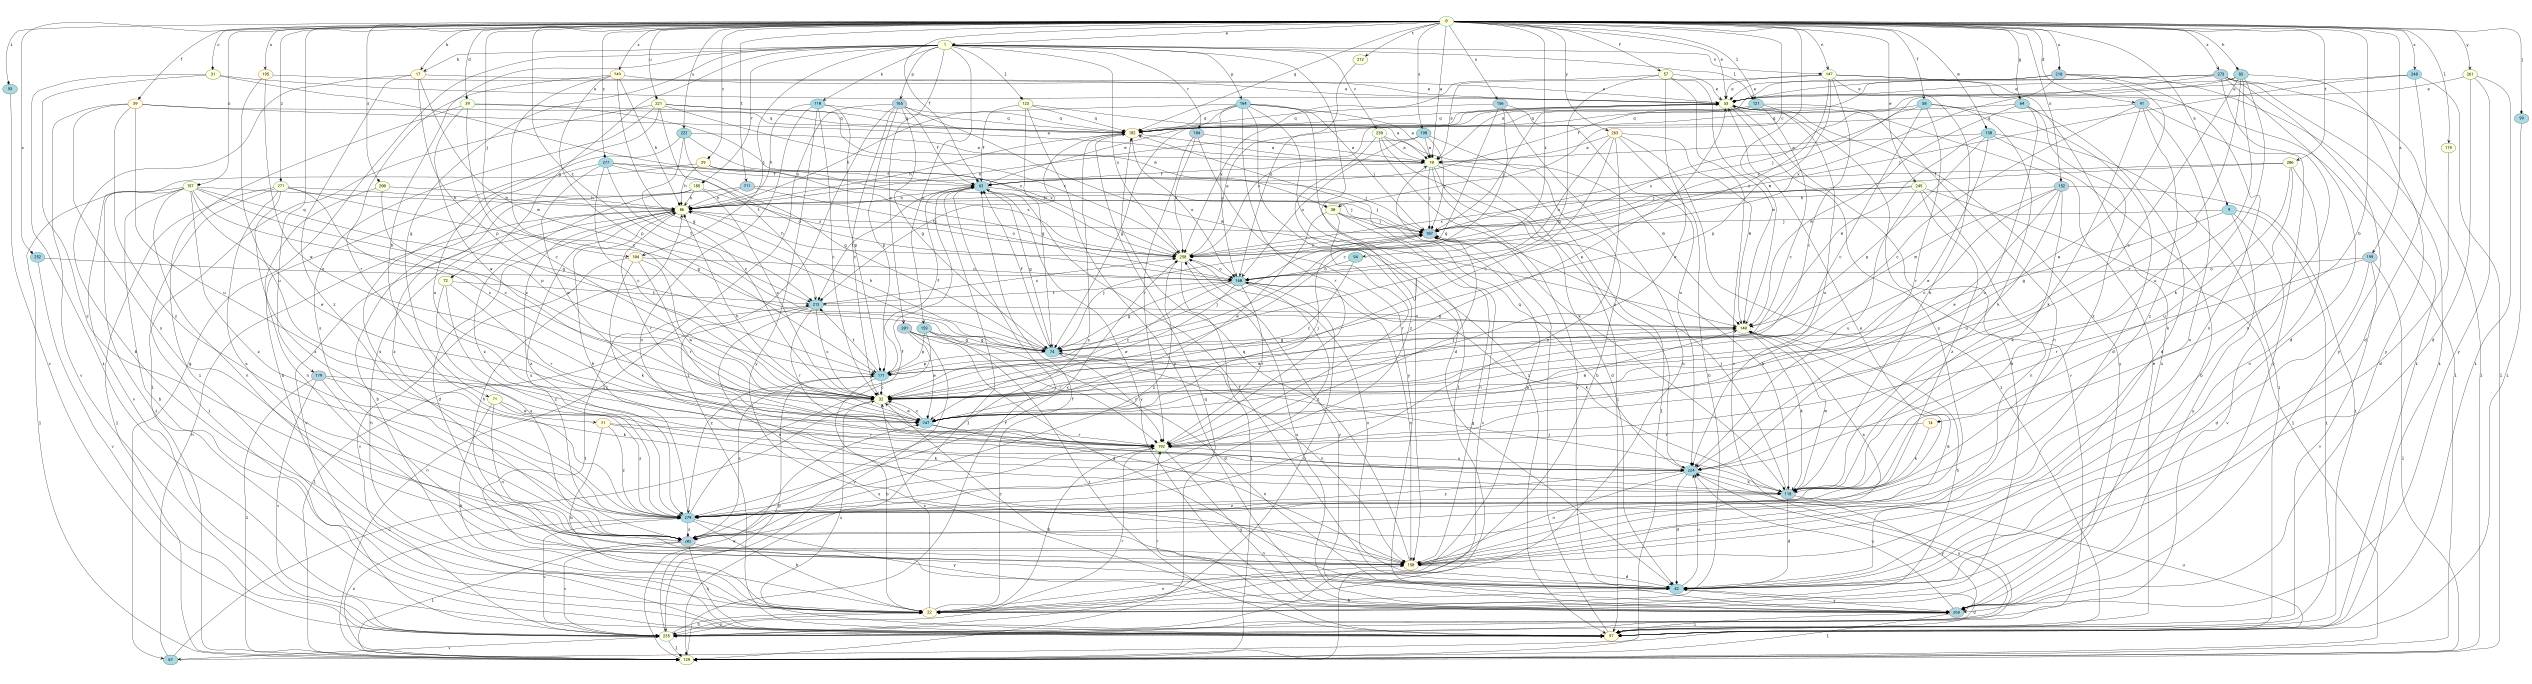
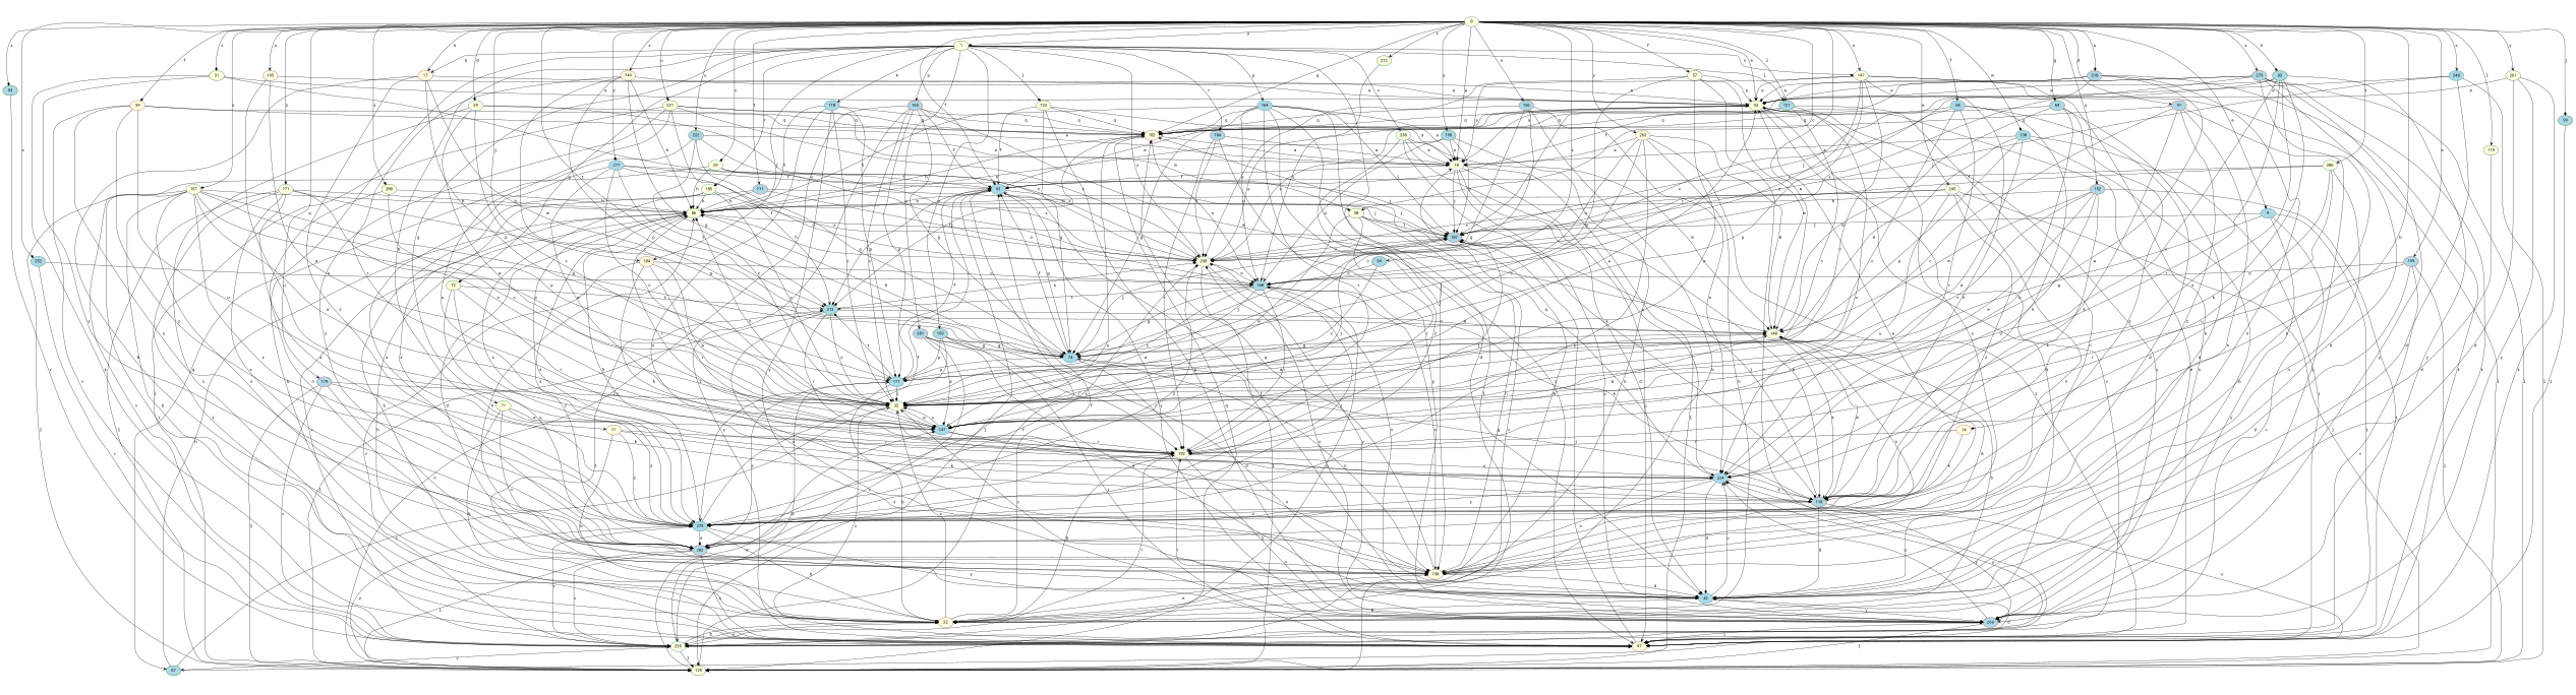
  strict digraph {
    fontname="Roboto Mono"
    node [color=teal fillcolor=lightyellow fontname="Roboto Mono" style=filled]
    edge [arrowhead=vee fontname="Roboto Mono"]
    1 [color=darkgreen]
    0
    9 [fillcolor=lightblue]
    10
    14 [color=brown]
    17 [color=brown]
-   29 [color=brown]
+   29
    30 [color=darkgreen]
    31 [color=darkgreen]
    39
    41 [color=brown fillcolor=lightblue]
    53 [color=darkgreen]
    57 [color=darkgreen]
    58 [fillcolor=lightblue]
    59 [color=brown]
    63 [fillcolor=lightblue]
    64 [color=darkgreen fillcolor=lightblue]
    83 [color=darkgreen fillcolor=lightblue]
    93 [color=darkgreen fillcolor=lightblue]
    94 [color=darkgreen fillcolor=lightblue]
    99 [color=darkgreen fillcolor=lightblue]
    104 [color=brown]
    119 [color=darkgreen]
    121 [color=darkgreen fillcolor=lightblue]
    130 [fillcolor=lightblue]
    140
    147
    152 [color=brown fillcolor=lightblue]
    156 [color=brown fillcolor=lightblue]
    157
    179 [color=brown fillcolor=lightblue]
    182 [color=brown]
    195 [color=brown]
    198 [color=darkgreen fillcolor=lightblue]
    199 [color=brown fillcolor=lightblue]
    200 [color=darkgreen]
    206
    211 [color=brown fillcolor=lightblue]
    212 [color=darkgreen]
    213 [color=darkgreen fillcolor=lightblue]
    218 [color=brown fillcolor=lightblue]
    221 [color=darkgreen]
    223 [color=darkgreen fillcolor=lightblue]
    245
    248 [fillcolor=lightblue]
    249 [color=brown]
    252 [fillcolor=lightblue]
    261 [color=darkgreen]
    263 [color=brown]
    271
    273 [color=brown fillcolor=lightblue]
    277 [fillcolor=lightblue]
    21 [color=brown]
    67 [color=darkgreen fillcolor=lightblue]
    71 [color=darkgreen]
    72 [color=darkgreen]
    110 [fillcolor=lightblue]
    123 [color=darkgreen]
    150 [color=brown]
    159 [color=darkgreen fillcolor=lightblue]
    164 [fillcolor=lightblue]
    165 [color=brown fillcolor=lightblue]
    184 [color=brown fillcolor=lightblue]
    185
    201 [color=brown fillcolor=lightblue]
    230
    258
    74 [fillcolor=lightblue]
    97 [color=brown]
    107 [color=brown fillcolor=lightblue]
    235
    268 [color=brown fillcolor=lightblue]
    42 [fillcolor=lightblue]
    129 [color=darkgreen]
    118 [color=brown fillcolor=lightblue]
    192
    22 [color=brown]
    171 [fillcolor=lightblue]
    279 [fillcolor=lightblue]
    86 [color=darkgreen]
    247 [fillcolor=lightblue]
    202 [color=brown fillcolor=lightblue]
    32
    224 [fillcolor=lightblue]
    160 [color=darkgreen fillcolor=lightblue]
    1 -> 17 [label=b]
    1 -> 104 [label=j]
    1 -> 121 [arrowhead=diamond label=l]
    1 -> 147 [arrowhead=diamond label=n]
    1 -> 21 [label=b]
    1 -> 67 [label=g]
    1 -> 71 [label=g]
    1 -> 72 [arrowhead=diamond label=g]
    1 -> 110 [label=k]
    1 -> 123 [arrowhead=diamond label=l]
    1 -> 150 [arrowhead=diamond label=n]
    1 -> 159 [label=o]
    1 -> 164 [label=p]
    1 -> 165 [label=p]
    1 -> 184 [arrowhead=diamond label=r]
    1 -> 185 [arrowhead=diamond label=r]
    1 -> 201 [label=s]
    1 -> 230 [label=v]
    1 -> 258 [label=x]
    0 -> 1 [arrowhead=diamond label=a]
    0 -> 9 [arrowhead=diamond label=a]
    0 -> 10 [arrowhead=diamond label=a]
    0 -> 14 [arrowhead=diamond label=b]
    0 -> 17 [label=b]
    0 -> 29 [arrowhead=diamond label=c]
    0 -> 30 [label=c]
    0 -> 31 [arrowhead=diamond label=c]
    0 -> 39 [arrowhead=diamond label=d]
    0 -> 41 [label=d]
    0 -> 53 [label=e]
    0 -> 57 [label=f]
    0 -> 58 [label=f]
    0 -> 59 [arrowhead=diamond label=f]
    0 -> 63 [arrowhead=diamond label=f]
    0 -> 64 [arrowhead=diamond label=g]
    0 -> 83 [arrowhead=diamond label=h]
    0 -> 93 [arrowhead=diamond label=i]
    0 -> 94 [label=i]
    0 -> 99 [arrowhead=diamond label=j]
    0 -> 104 [label=j]
    0 -> 119 [label=l]
    0 -> 121 [label=l]
    0 -> 130 [arrowhead=diamond label=m]
    0 -> 140 [label=m]
    0 -> 147 [label=n]
    0 -> 152 [arrowhead=diamond label=o]
    0 -> 156 [label=o]
    0 -> 157 [arrowhead=diamond label=o]
    0 -> 179 [label=q]
    0 -> 182 [arrowhead=diamond label=q]
    0 -> 195 [label=s]
    0 -> 198 [label=s]
    0 -> 199 [label=s]
    0 -> 200 [arrowhead=diamond label=s]
    0 -> 206 [label=t]
    0 -> 211 [label=t]
    0 -> 212 [label=t]
    0 -> 213 [label=t]
    0 -> 218 [arrowhead=diamond label=u]
    0 -> 221 [arrowhead=diamond label=u]
    0 -> 223 [label=u]
    0 -> 245 [label=w]
    0 -> 248 [label=x]
    0 -> 249 [label=x]
    0 -> 252 [arrowhead=diamond label=x]
    0 -> 261 [label=y]
    0 -> 263 [label=y]
    0 -> 271 [arrowhead=diamond label=z]
    0 -> 273 [label=z]
    0 -> 277 [arrowhead=diamond label=z]
    9 -> 74 [label=g]
    9 -> 97 [label=i]
    9 -> 107 [label=j]
    9 -> 235 [arrowhead=diamond label=v]
    9 -> 268 [label=y]
    10 -> 63 [arrowhead=diamond label=f]
    10 -> 97 [label=i]
    10 -> 107 [arrowhead=diamond label=j]
    10 -> 268 [label=y]
    10 -> 42 [arrowhead=diamond label=d]
    10 -> 129 [label=l]
    14 -> 118 [label=k]
    14 -> 192 [arrowhead=diamond label=r]
    17 -> 53 [label=e]
    17 -> 140 [arrowhead=diamond label=m]
    17 -> 22 [arrowhead=diamond label=b]
    17 -> 171 [label=p]
    17 -> 279 [label=z]
    29 -> 63 [label=f]
    29 -> 258 [label=x]
    29 -> 235 [label=v]
    29 -> 86 [arrowhead=diamond label=h]
    30 -> 150 [arrowhead=diamond label=n]
    30 -> 107 [arrowhead=diamond label=j]
    30 -> 235 [arrowhead=diamond label=v]
    30 -> 192 [arrowhead=diamond label=r]
    30 -> 247 [arrowhead=diamond label=w]
    31 -> 53 [label=e]
    31 -> 258 [arrowhead=diamond label=x]
    31 -> 97 [arrowhead=diamond label=i]
    31 -> 202 [label=s]
    39 -> 182 [arrowhead=diamond label=q]
    39 -> 258 [label=x]
    39 -> 97 [label=i]
    39 -> 247 [arrowhead=diamond label=w]
    39 -> 32 [arrowhead=diamond label=c]
    41 -> 182 [arrowhead=diamond label=q]
    41 -> 150 [arrowhead=diamond label=n]
    41 -> 268 [label=y]
    41 -> 118 [label=k]
    41 -> 279 [label=z]
    41 -> 32 [arrowhead=diamond label=c]
    53 -> 182 [label=q]
    53 -> 258 [label=x]
    53 -> 235 [label=v]
    53 -> 268 [arrowhead=diamond label=y]
    53 -> 22 [arrowhead=diamond label=b]
    53 -> 202 [label=s]
    57 -> 53 [label=e]
    57 -> 140 [arrowhead=diamond label=m]
    57 -> 258 [arrowhead=diamond label=x]
    57 -> 74 [label=g]
    57 -> 235 [label=v]
    57 -> 247 [arrowhead=diamond label=w]
    58 -> 182 [label=q]
    58 -> 258 [label=x]
    58 -> 42 [arrowhead=diamond label=d]
    58 -> 118 [label=k]
    58 -> 192 [label=r]
    58 -> 32 [label=c]
    59 -> 10 [label=a]
    59 -> 182 [label=q]
    59 -> 235 [label=v]
    59 -> 279 [arrowhead=diamond label=z]
    59 -> 202 [label=s]
    59 -> 224 [label=u]
    63 -> 53 [arrowhead=diamond label=e]
    63 -> 213 [arrowhead=diamond label=t]
    63 -> 74 [label=g]
    63 -> 107 [label=j]
    63 -> 268 [arrowhead=diamond label=y]
    63 -> 129 [arrowhead=diamond label=l]
    63 -> 86 [label=h]
    64 -> 140 [arrowhead=diamond label=m]
    64 -> 182 [label=q]
    64 -> 42 [label=d]
    64 -> 279 [arrowhead=diamond label=z]
    64 -> 224 [label=u]
    83 -> 53 [arrowhead=diamond label=e]
    83 -> 258 [label=x]
    83 -> 268 [label=y]
    83 -> 118 [arrowhead=diamond label=k]
    83 -> 192 [arrowhead=diamond label=r]
    83 -> 32 [label=c]
    83 -> 224 [label=u]
    93 -> 235 [label=v]
    94 -> 32 [arrowhead=diamond label=c]
    94 -> 160 [arrowhead=diamond label=o]
    99 -> 97 [label=i]
    104 -> 235 [label=v]
    104 -> 118 [label=k]
    104 -> 192 [label=r]
    104 -> 247 [label=w]
    104 -> 160 [label=o]
    119 -> 42 [arrowhead=diamond label=d]
    121 -> 182 [label=q]
    121 -> 150 [arrowhead=diamond label=n]
    121 -> 107 [label=j]
    121 -> 32 [arrowhead=diamond label=c]
    121 -> 224 [arrowhead=diamond label=u]
    130 -> 10 [label=a]
    130 -> 140 [label=m]
    130 -> 97 [label=i]
    130 -> 22 [arrowhead=diamond label=b]
    130 -> 171 [arrowhead=diamond label=p]
    130 -> 247 [arrowhead=diamond label=w]
    140 -> 74 [label=g]
    140 -> 118 [label=k]
    140 -> 22 [label=b]
    140 -> 202 [label=s]
    147 -> 10 [label=a]
    147 -> 53 [label=e]
    147 -> 97 [arrowhead=diamond label=i]
    147 -> 129 [label=l]
    147 -> 118 [arrowhead=diamond label=k]
    147 -> 171 [label=p]
    147 -> 32 [arrowhead=diamond label=c]
    147 -> 160 [label=o]
    152 -> 140 [label=m]
    152 -> 97 [arrowhead=diamond label=i]
    152 -> 118 [arrowhead=diamond label=k]
    152 -> 86 [label=h]
    152 -> 247 [label=w]
    152 -> 32 [label=c]
    152 -> 224 [label=u]
    156 -> 182 [label=q]
    156 -> 74 [label=g]
    156 -> 22 [label=b]
    156 -> 32 [arrowhead=diamond label=c]
    156 -> 224 [arrowhead=diamond label=u]
    157 -> 150 [label=n]
    157 -> 74 [arrowhead=diamond label=g]
    157 -> 97 [label=i]
    157 -> 129 [arrowhead=diamond label=l]
    157 -> 22 [label=b]
    157 -> 171 [arrowhead=diamond label=p]
    157 -> 279 [label=z]
    157 -> 86 [label=h]
    157 -> 247 [label=w]
    157 -> 32 [label=c]
    179 -> 150 [label=n]
    179 -> 235 [label=v]
    179 -> 129 [label=l]
    179 -> 118 [label=k]
    179 -> 32 [arrowhead=diamond label=c]
    182 -> 10 [arrowhead=diamond label=a]
    182 -> 213 [arrowhead=diamond label=t]
    182 -> 86 [arrowhead=diamond label=h]
    182 -> 202 [arrowhead=diamond label=s]
    182 -> 160 [arrowhead=diamond label=o]
    195 -> 53 [label=e]
    195 -> 247 [arrowhead=diamond label=w]
    195 -> 224 [label=u]
    198 -> 10 [arrowhead=diamond label=a]
    198 -> 107 [arrowhead=diamond label=j]
    198 -> 22 [arrowhead=diamond label=b]
    198 -> 86 [arrowhead=diamond label=h]
    198 -> 160 [label=o]
    199 -> 235 [arrowhead=diamond label=v]
    199 -> 42 [arrowhead=diamond label=d]
    199 -> 129 [label=l]
    199 -> 192 [arrowhead=diamond label=r]
    199 -> 160 [label=o]
    200 -> 150 [label=n]
    200 -> 86 [label=h]
    200 -> 32 [label=c]
    206 -> 63 [arrowhead=diamond label=f]
    206 -> 150 [arrowhead=diamond label=n]
    206 -> 107 [label=j]
    206 -> 118 [label=k]
    206 -> 224 [arrowhead=diamond label=u]
    211 -> 107 [arrowhead=diamond label=j]
    211 -> 279 [arrowhead=diamond label=z]
    211 -> 86 [label=h]
    211 -> 160 [label=o]
    212 -> 160 [label=o]
    213 -> 140 [label=m]
    213 -> 150 [arrowhead=diamond label=n]
    213 -> 258 [arrowhead=diamond label=x]
    213 -> 129 [label=l]
    213 -> 192 [label=r]
    213 -> 32 [arrowhead=diamond label=c]
    218 -> 10 [arrowhead=diamond label=a]
    218 -> 53 [arrowhead=diamond label=e]
    218 -> 150 [label=n]
    218 -> 97 [arrowhead=diamond label=i]
    218 -> 107 [label=j]
    218 -> 247 [label=w]
    221 -> 30 [arrowhead=diamond label=m]
    221 -> 182 [label=q]
    221 -> 213 [label=t]
    221 -> 258 [label=x]
    221 -> 129 [arrowhead=diamond label=l]
    221 -> 202 [label=s]
    221 -> 224 [arrowhead=diamond label=u]
    223 -> 10 [label=a]
    223 -> 258 [label=x]
    223 -> 74 [label=g]
    223 -> 22 [arrowhead=diamond label=b]
    223 -> 32 [arrowhead=diamond label=c]
    245 -> 150 [arrowhead=diamond label=n]
    245 -> 258 [label=x]
    245 -> 129 [label=l]
    245 -> 279 [label=z]
    245 -> 86 [arrowhead=diamond label=h]
    245 -> 224 [label=u]
    248 -> 53 [arrowhead=diamond label=e]
    248 -> 107 [arrowhead=diamond label=j]
    248 -> 42 [label=d]
    248 -> 129 [label=l]
    249 -> 53 [label=e]
    249 -> 74 [label=g]
    249 -> 192 [label=r]
    249 -> 171 [label=p]
    249 -> 86 [arrowhead=diamond label=h]
    249 -> 32 [arrowhead=diamond label=c]
    252 -> 235 [arrowhead=diamond label=v]
    252 -> 160 [label=o]
    261 -> 53 [arrowhead=diamond label=e]
    261 -> 97 [arrowhead=diamond label=i]
    261 -> 268 [arrowhead=diamond label=y]
    261 -> 42 [label=d]
    263 -> 10 [arrowhead=diamond label=a]
    263 -> 140 [label=m]
    263 -> 97 [label=i]
    263 -> 22 [label=b]
    263 -> 202 [label=s]
    263 -> 32 [arrowhead=diamond label=c]
    263 -> 160 [arrowhead=diamond label=o]
    271 -> 74 [label=g]
    271 -> 97 [label=i]
    271 -> 129 [label=l]
    271 -> 279 [label=z]
    271 -> 86 [arrowhead=diamond label=h]
    271 -> 202 [arrowhead=diamond label=s]
    271 -> 32 [label=c]
    273 -> 53 [arrowhead=diamond label=e]
    273 -> 63 [label=f]
    273 -> 150 [arrowhead=diamond label=n]
    273 -> 258 [arrowhead=diamond label=x]
    273 -> 97 [arrowhead=diamond label=i]
    273 -> 268 [arrowhead=diamond label=y]
    273 -> 42 [label=d]
    273 -> 129 [arrowhead=diamond label=l]
    277 -> 63 [arrowhead=diamond label=f]
    277 -> 213 [arrowhead=diamond label=t]
    277 -> 107 [arrowhead=diamond label=j]
    277 -> 247 [label=w]
    277 -> 202 [arrowhead=diamond label=s]
    277 -> 32 [arrowhead=diamond label=c]
    277 -> 160 [arrowhead=diamond label=o]
    21 -> 118 [arrowhead=diamond label=k]
    21 -> 192 [arrowhead=diamond label=r]
    21 -> 22 [label=b]
    21 -> 279 [label=z]
    67 -> 86 [label=h]
    67 -> 32 [label=c]
    67 -> 224 [arrowhead=diamond label=u]
    71 -> 150 [label=n]
    71 -> 22 [label=b]
    71 -> 279 [label=z]
    71 -> 247 [label=w]
    72 -> 213 [label=t]
    72 -> 192 [arrowhead=diamond label=r]
    72 -> 279 [label=z]
    72 -> 202 [label=s]
    110 -> 182 [arrowhead=diamond label=q]
    110 -> 150 [arrowhead=diamond label=n]
    110 -> 268 [label=y]
    110 -> 171 [arrowhead=diamond label=p]
    110 -> 86 [arrowhead=diamond label=h]
    110 -> 32 [arrowhead=diamond label=c]
    123 -> 10 [arrowhead=diamond label=a]
    123 -> 63 [label=f]
    123 -> 182 [arrowhead=diamond label=q]
    123 -> 74 [label=g]
    123 -> 268 [arrowhead=diamond label=y]
    150 -> 140 [arrowhead=diamond label=m]
    150 -> 182 [arrowhead=diamond label=q]
    150 -> 42 [arrowhead=diamond label=d]
    159 -> 74 [arrowhead=diamond label=g]
    159 -> 97 [label=i]
    159 -> 42 [label=d]
    159 -> 171 [label=p]
    159 -> 279 [label=z]
    164 -> 10 [arrowhead=diamond label=a]
    164 -> 182 [label=q]
    164 -> 74 [arrowhead=diamond label=g]
    164 -> 97 [label=i]
    164 -> 107 [label=j]
    164 -> 42 [label=d]
    164 -> 129 [arrowhead=diamond label=l]
    164 -> 192 [arrowhead=diamond label=r]
    164 -> 86 [label=h]
    164 -> 160 [label=o]
    165 -> 63 [arrowhead=diamond label=f]
    165 -> 140 [label=m]
    165 -> 182 [label=q]
    165 -> 74 [arrowhead=diamond label=g]
    165 -> 97 [label=i]
    165 -> 129 [arrowhead=diamond label=l]
    165 -> 171 [arrowhead=diamond label=p]
    165 -> 32 [label=c]
    184 -> 10 [arrowhead=diamond label=a]
    184 -> 258 [arrowhead=diamond label=x]
    184 -> 268 [arrowhead=diamond label=y]
    184 -> 192 [arrowhead=diamond label=r]
    185 -> 258 [arrowhead=diamond label=x]
    185 -> 22 [arrowhead=diamond label=b]
    185 -> 279 [label=z]
    185 -> 86 [label=h]
    185 -> 32 [label=c]
    201 -> 74 [arrowhead=diamond label=g]
    201 -> 235 [label=v]
    201 -> 42 [arrowhead=diamond label=d]
    201 -> 192 [arrowhead=diamond label=r]
    201 -> 247 [arrowhead=diamond label=w]
    230 -> 10 [label=a]
    230 -> 140 [arrowhead=diamond label=m]
    230 -> 118 [arrowhead=diamond label=k]
    230 -> 279 [arrowhead=diamond label=z]
    230 -> 224 [arrowhead=diamond label=u]
    258 -> 53 [label=e]
    258 -> 268 [arrowhead=diamond label=y]
    258 -> 129 [label=l]
    258 -> 279 [arrowhead=diamond label=z]
    258 -> 86 [arrowhead=diamond label=h]
    258 -> 160 [arrowhead=diamond label=o]
    74 -> 63 [arrowhead=diamond label=f]
    74 -> 150 [arrowhead=diamond label=n]
    74 -> 107 [arrowhead=diamond label=j]
    74 -> 192 [arrowhead=diamond label=r]
    74 -> 171 [label=p]
    74 -> 86 [label=h]
    97 -> 107 [arrowhead=diamond label=j]
    97 -> 42 [arrowhead=diamond label=d]
    97 -> 192 [label=r]
    97 -> 86 [label=h]
    107 -> 258 [arrowhead=diamond label=x]
    107 -> 118 [arrowhead=diamond label=k]
    235 -> 67 [label=v]
    235 -> 129 [arrowhead=diamond label=l]
    235 -> 192 [label=r]
    235 -> 22 [label=b]
    235 -> 171 [label=p]
    235 -> 224 [label=u]
    235 -> 160 [arrowhead=diamond label=o]
    268 -> 53 [arrowhead=diamond label=e]
    268 -> 258 [arrowhead=diamond label=x]
    268 -> 97 [arrowhead=diamond label=i]
    268 -> 129 [label=l]
    268 -> 224 [label=u]
    42 -> 63 [label=f]
    42 -> 258 [arrowhead=diamond label=x]
    42 -> 268 [arrowhead=diamond label=y]
    42 -> 22 [label=b]
    42 -> 86 [label=h]
    42 -> 32 [label=c]
    42 -> 224 [label=u]
    129 -> 63 [arrowhead=diamond label=f]
    129 -> 182 [label=q]
    129 -> 279 [arrowhead=diamond label=z]
    129 -> 247 [arrowhead=diamond label=w]
    118 -> 140 [label=m]
    118 -> 74 [label=g]
    118 -> 107 [arrowhead=diamond label=j]
    118 -> 268 [label=y]
    118 -> 42 [arrowhead=diamond label=d]
    118 -> 279 [arrowhead=diamond label=z]
    192 -> 107 [arrowhead=diamond label=j]
    192 -> 268 [label=y]
    192 -> 22 [arrowhead=diamond label=b]
    192 -> 202 [arrowhead=diamond label=s]
    192 -> 224 [label=u]
    22 -> 10 [label=a]
    22 -> 63 [arrowhead=diamond label=f]
    22 -> 213 [arrowhead=diamond label=t]
    22 -> 150 [arrowhead=diamond label=n]
    22 -> 235 [arrowhead=diamond label=v]
    22 -> 32 [label=c]
    171 -> 63 [arrowhead=diamond label=f]
    171 -> 213 [arrowhead=diamond label=t]
    171 -> 107 [arrowhead=diamond label=j]
    171 -> 22 [arrowhead=diamond label=b]
    171 -> 202 [label=s]
    171 -> 32 [arrowhead=diamond label=c]
    279 -> 63 [arrowhead=diamond label=f]
    279 -> 258 [arrowhead=diamond label=x]
    279 -> 235 [arrowhead=diamond label=v]
    279 -> 268 [arrowhead=diamond label=y]
    279 -> 22 [arrowhead=diamond label=b]
    279 -> 86 [arrowhead=diamond label=h]
    279 -> 202 [arrowhead=diamond label=s]
    86 -> 107 [label=j]
    86 -> 235 [label=v]
    86 -> 42 [label=d]
    86 -> 192 [label=r]
    86 -> 279 [arrowhead=diamond label=z]
    86 -> 202 [arrowhead=diamond label=s]
    247 -> 140 [label=m]
    247 -> 150 [label=n]
    247 -> 107 [label=j]
    247 -> 192 [arrowhead=diamond label=r]
    247 -> 86 [arrowhead=diamond label=h]
    247 -> 32 [arrowhead=diamond label=c]
    202 -> 53 [label=e]
    202 -> 150 [arrowhead=diamond label=n]
    202 -> 97 [label=i]
    202 -> 235 [arrowhead=diamond label=v]
    202 -> 129 [arrowhead=diamond label=l]
    32 -> 53 [label=e]
    32 -> 140 [arrowhead=diamond label=m]
    32 -> 97 [label=i]
    32 -> 247 [arrowhead=diamond label=w]
    224 -> 182 [label=q]
    224 -> 150 [label=n]
    224 -> 42 [arrowhead=diamond label=d]
    224 -> 118 [label=k]
    224 -> 279 [label=z]
    160 -> 213 [label=t]
    160 -> 150 [label=n]
    160 -> 74 [arrowhead=diamond label=g]
    160 -> 118 [label=k]
    160 -> 192 [label=r]
    160 -> 279 [label=z]
    160 -> 247 [label=w]
    160 -> 32 [label=c]
  }
